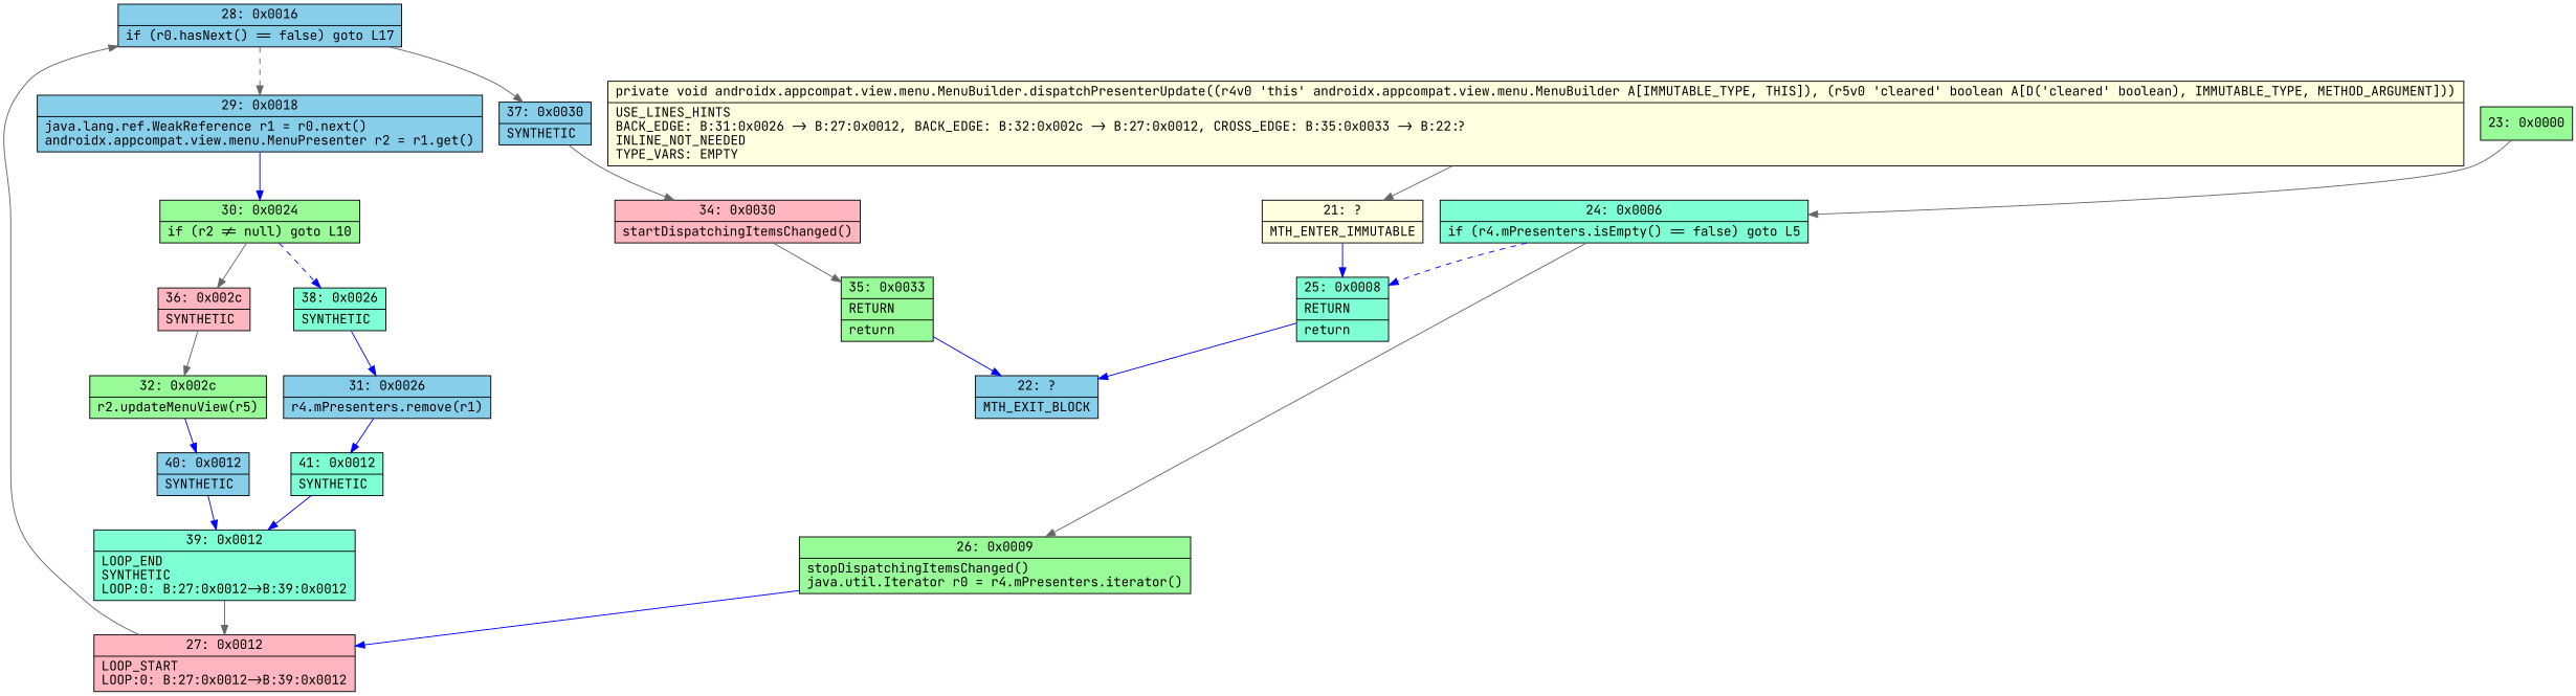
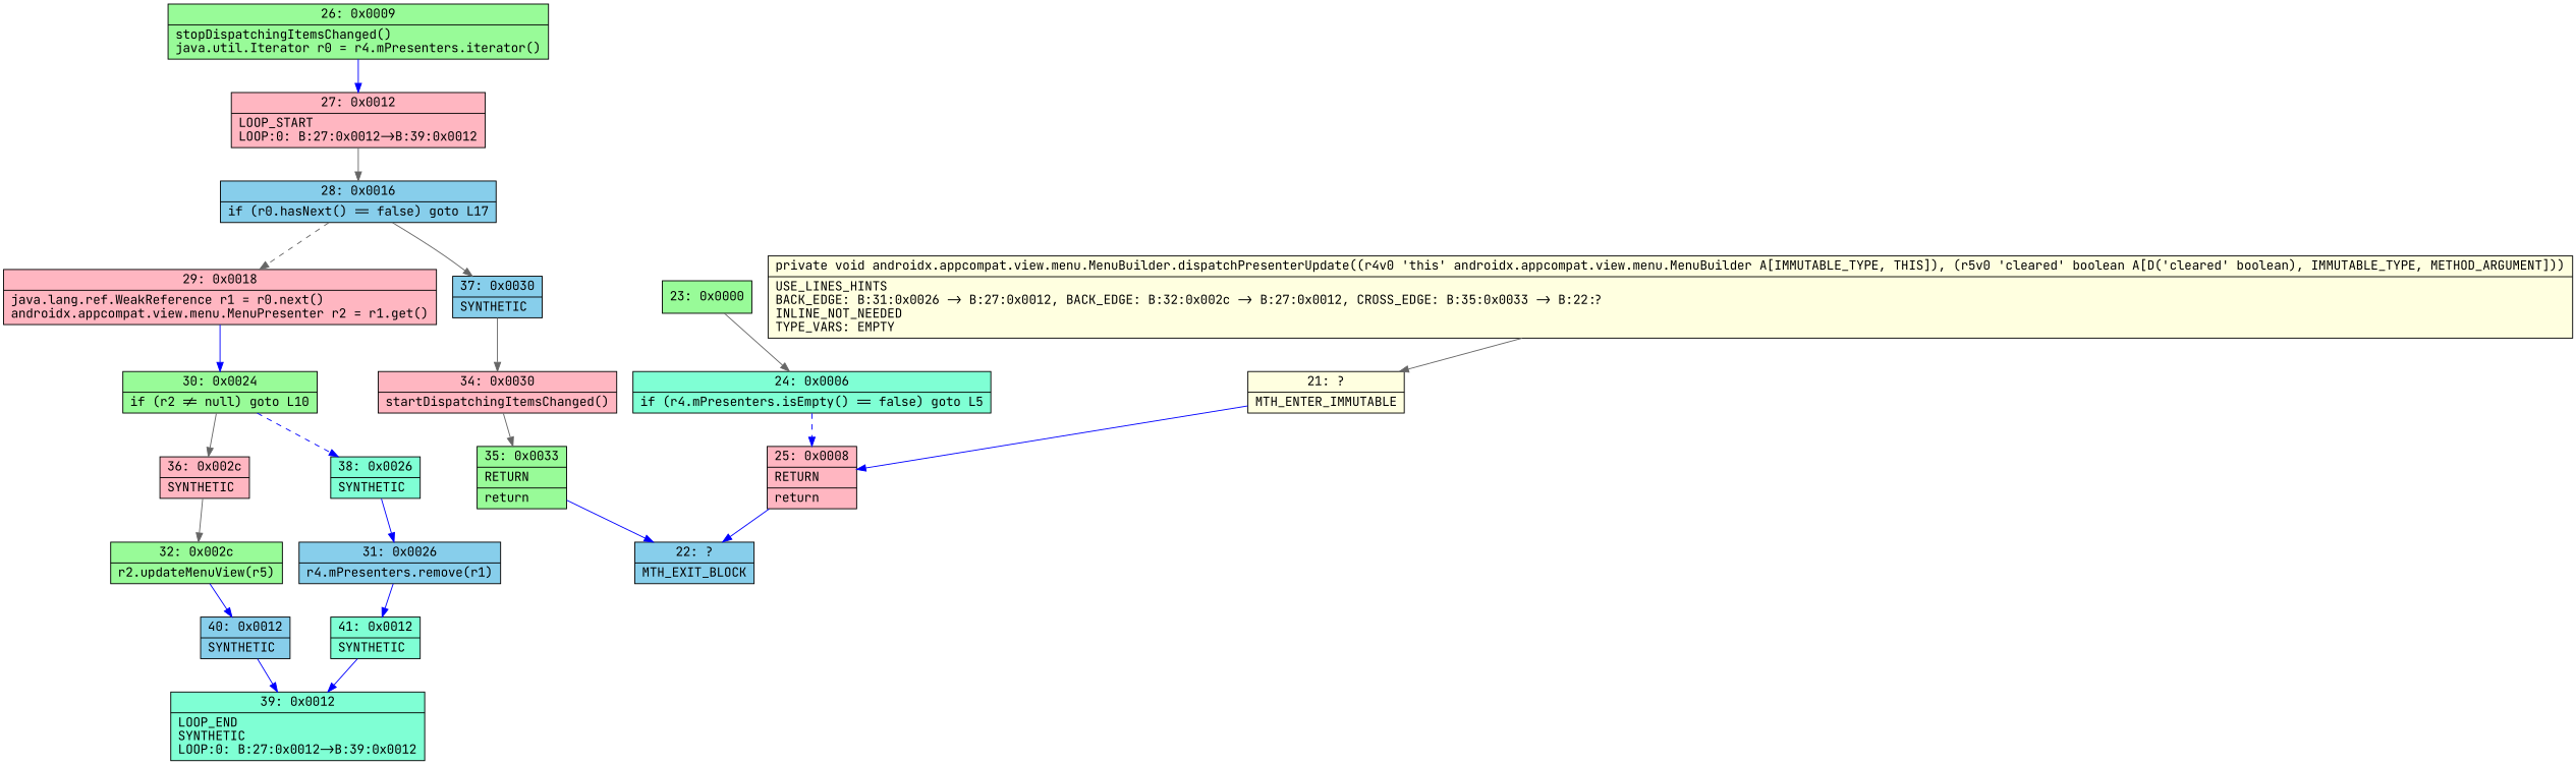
  digraph {
    fontname="JetBrains Mono"
    node [fillcolor=aquamarine fontname="JetBrains Mono" shape=record style=filled]
    edge [color=blue fontname="JetBrains Mono"]
    n1 [fillcolor=lightyellow label="{21\:\ ?|MTH_ENTER_IMMUTABLE\l}"]
-   n2 [label="{25\:\ 0x0008|RETURN\l|return\l}"]
+   n2 [fillcolor=lightpink label="{25\:\ 0x0008|RETURN\l|return\l}"]
    n3 [fillcolor=palegreen label="{23\:\ 0x0000}"]
    n4 [label="{24\:\ 0x0006|if (r4.mPresenters.isEmpty() == false) goto L5\l}"]
    n5 [fillcolor=palegreen label="{26\:\ 0x0009|stopDispatchingItemsChanged()\ljava.util.Iterator r0 = r4.mPresenters.iterator()\l}"]
    n6 [fillcolor=skyblue label="{22\:\ ?|MTH_EXIT_BLOCK\l}"]
    n7 [fillcolor=lightpink label="{27\:\ 0x0012|LOOP_START\lLOOP:0: B:27:0x0012\-\>B:39:0x0012\l}"]
    n8 [fillcolor=skyblue label="{28\:\ 0x0016|if (r0.hasNext() == false) goto L17\l}"]
-   n9 [fillcolor=skyblue label="{29\:\ 0x0018|java.lang.ref.WeakReference r1 = r0.next()\landroidx.appcompat.view.menu.MenuPresenter r2 = r1.get()\l}"]
+   n9 [fillcolor=lightpink label="{29\:\ 0x0018|java.lang.ref.WeakReference r1 = r0.next()\landroidx.appcompat.view.menu.MenuPresenter r2 = r1.get()\l}"]
    n10 [fillcolor=skyblue label="{37\:\ 0x0030|SYNTHETIC\l}"]
    n11 [fillcolor=palegreen label="{30\:\ 0x0024|if (r2 != null) goto L10\l}"]
    n12 [fillcolor=lightpink label="{34\:\ 0x0030|startDispatchingItemsChanged()\l}"]
    n13 [fillcolor=lightpink label="{36\:\ 0x002c|SYNTHETIC\l}"]
    n14 [label="{38\:\ 0x0026|SYNTHETIC\l}"]
    n15 [fillcolor=palegreen label="{32\:\ 0x002c|r2.updateMenuView(r5)\l}"]
    n16 [fillcolor=skyblue label="{31\:\ 0x0026|r4.mPresenters.remove(r1)\l}"]
    n17 [fillcolor=skyblue label="{40\:\ 0x0012|SYNTHETIC\l}"]
    n18 [label="{39\:\ 0x0012|LOOP_END\lSYNTHETIC\lLOOP:0: B:27:0x0012\-\>B:39:0x0012\l}"]
    n19 [label="{41\:\ 0x0012|SYNTHETIC\l}"]
    n20 [fillcolor=palegreen label="{35\:\ 0x0033|RETURN\l|return\l}"]
    n21 [fillcolor=lightyellow label="{private void androidx.appcompat.view.menu.MenuBuilder.dispatchPresenterUpdate((r4v0 'this' androidx.appcompat.view.menu.MenuBuilder A[IMMUTABLE_TYPE, THIS]), (r5v0 'cleared' boolean A[D('cleared' boolean), IMMUTABLE_TYPE, METHOD_ARGUMENT]))  | USE_LINES_HINTS\lBACK_EDGE: B:31:0x0026 \-\> B:27:0x0012, BACK_EDGE: B:32:0x002c \-\> B:27:0x0012, CROSS_EDGE: B:35:0x0033 \-\> B:22:?\lINLINE_NOT_NEEDED\lTYPE_VARS: EMPTY\l}"]
    n1 -> n2
    n2 -> n6
    n3 -> n4 [color=gray40]
    n4 -> n2 [style=dashed]
-   n4 -> n5 [color=gray40]
    n5 -> n7
    n7 -> n8 [color=gray40]
    n8 -> n9 [color=gray40 style=dashed]
    n8 -> n10 [color=gray40]
    n9 -> n11
    n10 -> n12 [color=gray40]
    n11 -> n13 [color=gray40]
    n11 -> n14 [style=dashed]
    n12 -> n20 [color=gray40]
    n13 -> n15 [color=gray40]
    n14 -> n16
    n15 -> n17
    n16 -> n19
    n17 -> n18
-   n18 -> n7 [color=gray40]
    n19 -> n18
    n20 -> n6
    n21 -> n1 [color=gray40]
  }
